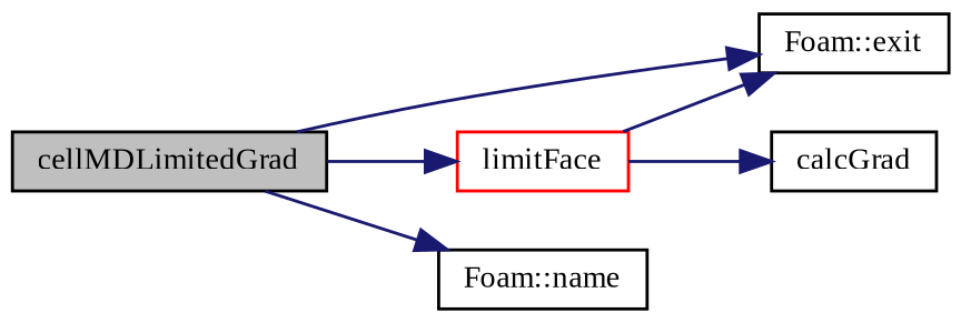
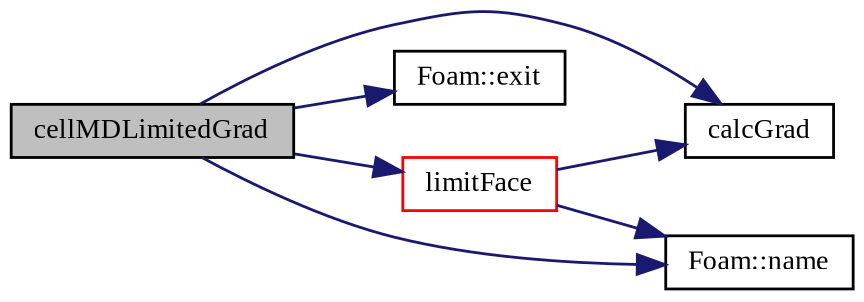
  digraph {
    fontname="Liberation Serif"
    rankdir=LR
    node [color=black fontname="Liberation Serif" fontsize=10 shape=record]
    edge [color=midnightblue fontname="Liberation Serif" fontsize=10 labelfontname=FreeSans labelfontsize=10 style=solid]
    n1 [fillcolor=grey75 fontcolor=black height=0.2 label=cellMDLimitedGrad style=filled width=0.4]
    n2 [height=0.2 label=calcGrad width=0.4]
    n3 [height=0.2 label="Foam::exit" width=0.4]
    n4 [color=red height=0.2 label=limitFace width=0.4]
    n5 [height=0.2 label="Foam::name" width=0.4]
+   n1 -> n2
    n1 -> n3
    n1 -> n4
    n1 -> n5
    n4 -> n2
-   n4 -> n3
+   n4 -> n5
  }
